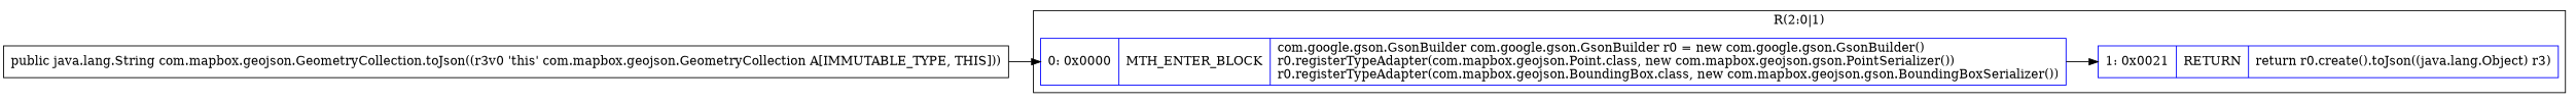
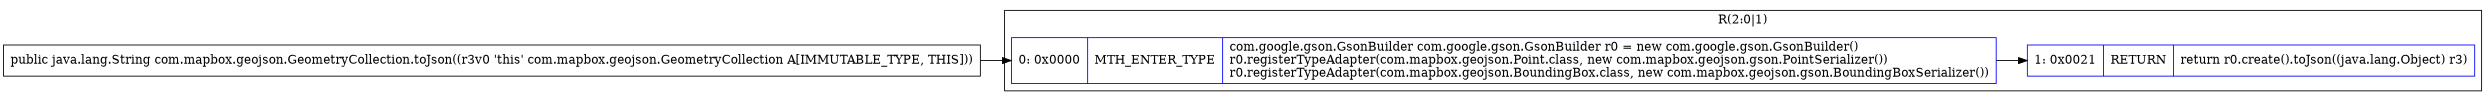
  digraph {
    rankdir=LR
    node [color=blue shape=record]
-   n1 [label="{0\:\ 0x0000|MTH_ENTER_BLOCK\l|com.google.gson.GsonBuilder com.google.gson.GsonBuilder r0 = new com.google.gson.GsonBuilder()\lr0.registerTypeAdapter(com.mapbox.geojson.Point.class, new com.mapbox.geojson.gson.PointSerializer())\lr0.registerTypeAdapter(com.mapbox.geojson.BoundingBox.class, new com.mapbox.geojson.gson.BoundingBoxSerializer())\l}"]
+   n1 [label="{0\:\ 0x0000|MTH_ENTER_TYPE\l|com.google.gson.GsonBuilder com.google.gson.GsonBuilder r0 = new com.google.gson.GsonBuilder()\lr0.registerTypeAdapter(com.mapbox.geojson.Point.class, new com.mapbox.geojson.gson.PointSerializer())\lr0.registerTypeAdapter(com.mapbox.geojson.BoundingBox.class, new com.mapbox.geojson.gson.BoundingBoxSerializer())\l}"]
    n2 [label="{1\:\ 0x0021|RETURN\l|return r0.create().toJson((java.lang.Object) r3)\l}"]
    n3 [label="{public java.lang.String com.mapbox.geojson.GeometryCollection.toJson((r3v0 'this' com.mapbox.geojson.GeometryCollection A[IMMUTABLE_TYPE, THIS])) }" color=""]
    subgraph cluster_1 {
      label="R(2:0|1)"
      n1
      n2
    }
    n1 -> n2
    n3 -> n1
  }
